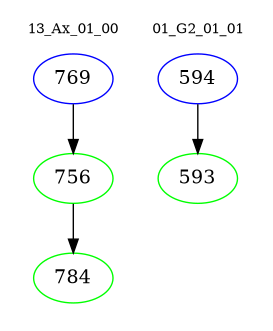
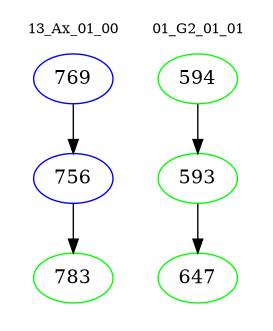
  digraph {
    node [color=green]
    edge [color=black]
    n1 [color=blue label=769]
-   n2 [label=756]
-   n3 [label=784]
-   n4 [color=blue label=594]
+   n2 [color=blue label=756]
+   n3 [label=783]
+   n4 [label=594]
    n5 [label=593]
+   n6 [label=647]
    subgraph cluster_1 {
      color=white
      fontsize=10
      label="13_Ax_01_00"
      n1
      n2
      n3
    }
    subgraph cluster_2 {
      color=white
      fontsize=10
      label="01_G2_01_01"
      n4
      n5
+     n6
    }
    n1 -> n2
    n2 -> n3
    n4 -> n5
+   n5 -> n6
  }
